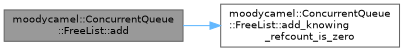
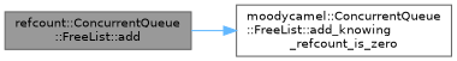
  digraph {
    rankdir=LR
    node [fontname=Helvetica fontsize=10 shape=box style=filled]
-   n1 [color=gray40 fillcolor=grey60 fontcolor=black height=0.2 label="moodycamel::ConcurrentQueue\l::FreeList::add" width=0.4]
+   n1 [color=gray40 fillcolor=grey60 fontcolor=black height=0.2 label="refcount::ConcurrentQueue\l::FreeList::add" width=0.4]
    n2 [color=grey40 fillcolor=white height=0.2 label="moodycamel::ConcurrentQueue\l::FreeList::add_knowing\l_refcount_is_zero" width=0.4]
    n1 -> n2 [color=steelblue1 fontname=Helvetica fontsize=10 labelfontname=Helvetica labelfontsize=10 style=solid]
  }
